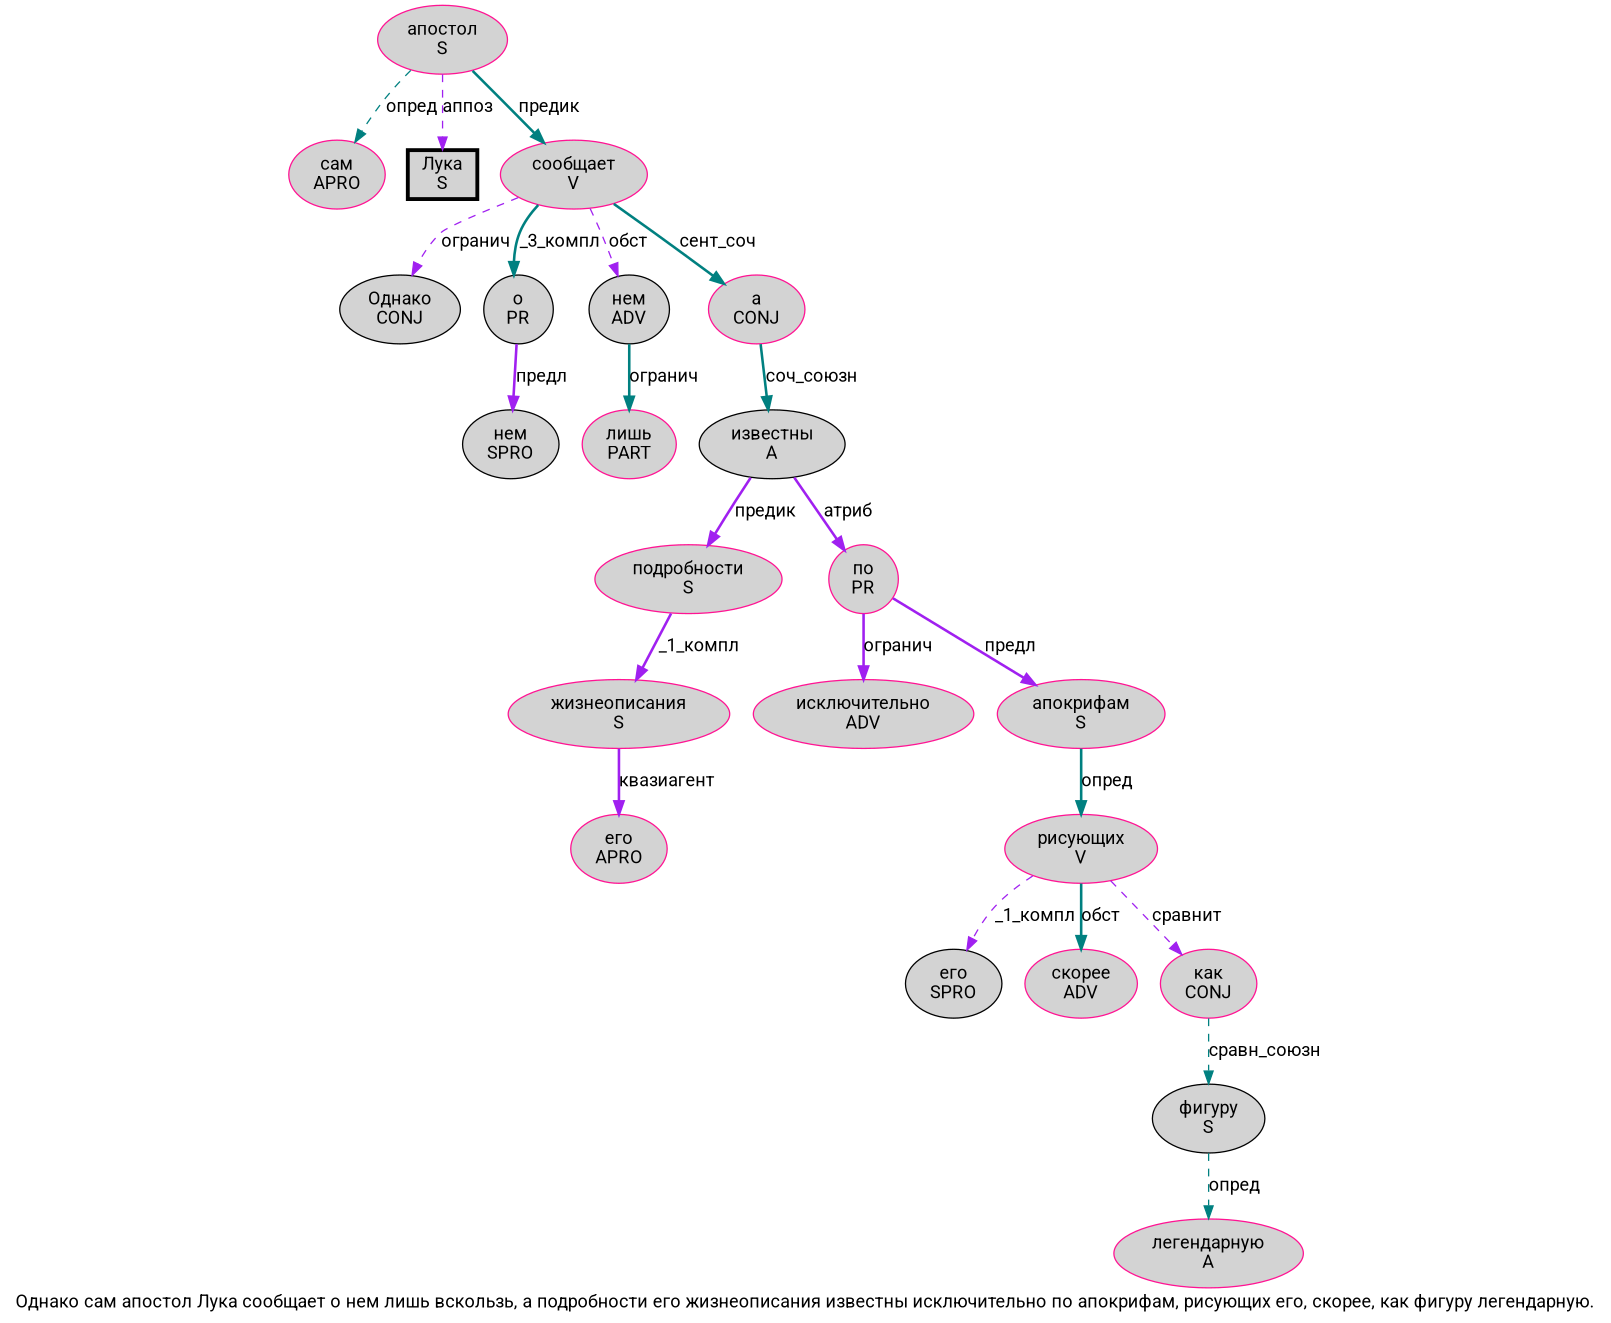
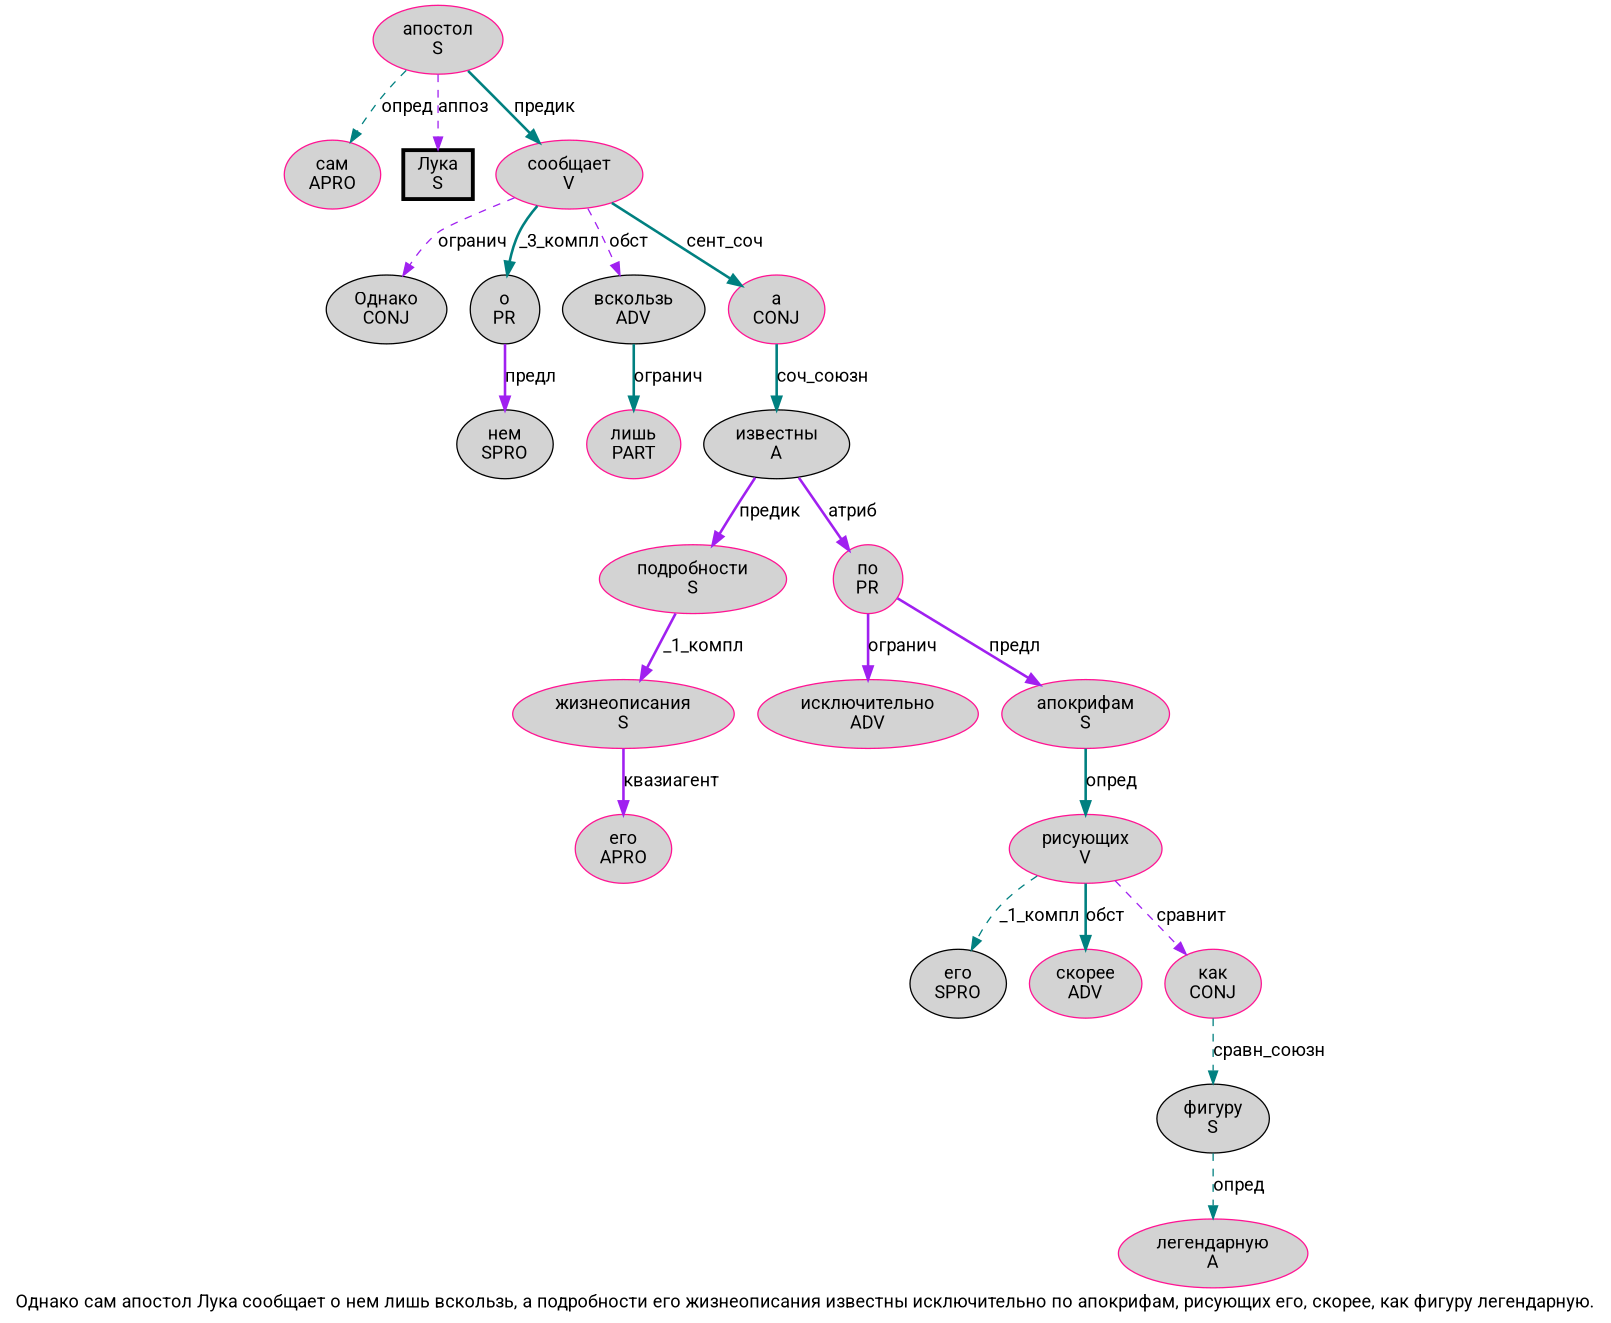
  digraph {
    fontname=Roboto
    label="Однако сам апостол Лука сообщает о нем лишь вскользь, а подробности его жизнеописания известны исключительно по апокрифам, рисующих его, скорее, как фигуру легендарную."
    node [color=deeppink fillcolor=lightgray fontname=Roboto penwidth=1 shape=ellipse style=filled]
    edge [color=teal fontname=Roboto style=bold]
    n1 [color=black label="Однако\nCONJ"]
    n2 [label="сам\nAPRO"]
    n3 [label="апостол\nS"]
    n4 [color=black label="Лука\nS" penwidth=3 shape=box]
    n5 [label="сообщает\nV"]
    n6 [color=black label="о\nPR"]
-   n7 [color=black label="нем\nADV"]
+   n7 [color=black label="вскользь\nADV"]
    n8 [label="а\nCONJ"]
    n9 [color=black label="нем\nSPRO"]
    n10 [label="лишь\nPART"]
    n11 [color=black label="известны\nA"]
    n12 [label="подробности\nS"]
    n13 [label="по\nPR"]
    n14 [label="жизнеописания\nS"]
    n15 [label="его\nAPRO"]
    n16 [label="исключительно\nADV"]
    n17 [label="апокрифам\nS"]
    n18 [label="рисующих\nV"]
    n19 [color=black label="его\nSPRO"]
    n20 [label="скорее\nADV"]
    n21 [label="как\nCONJ"]
    n22 [color=black label="фигуру\nS"]
    n23 [label="легендарную\nA"]
    n3 -> n2 [label="опред" style=dashed]
    n3 -> n4 [color=purple label="аппоз" style=dashed]
    n3 -> n5 [label="предик"]
    n5 -> n1 [color=purple label="огранич" style=dashed]
    n5 -> n6 [label="_3_компл"]
    n5 -> n7 [color=purple label="обст" style=dashed]
    n5 -> n8 [label="сент_соч"]
    n6 -> n9 [color=purple label="предл"]
    n7 -> n10 [label="огранич"]
    n8 -> n11 [label="соч_союзн"]
    n11 -> n12 [color=purple label="предик"]
    n11 -> n13 [color=purple label="атриб"]
    n12 -> n14 [color=purple label="_1_компл"]
    n13 -> n16 [color=purple label="огранич"]
    n13 -> n17 [color=purple label="предл"]
    n14 -> n15 [color=purple label="квазиагент"]
    n17 -> n18 [label="опред"]
-   n18 -> n19 [color=purple label="_1_компл" style=dashed]
+   n18 -> n19 [label="_1_компл" style=dashed]
    n18 -> n20 [label="обст"]
    n18 -> n21 [color=purple label="сравнит" style=dashed]
    n21 -> n22 [label="сравн_союзн" style=dashed]
    n22 -> n23 [label="опред" style=dashed]
  }
